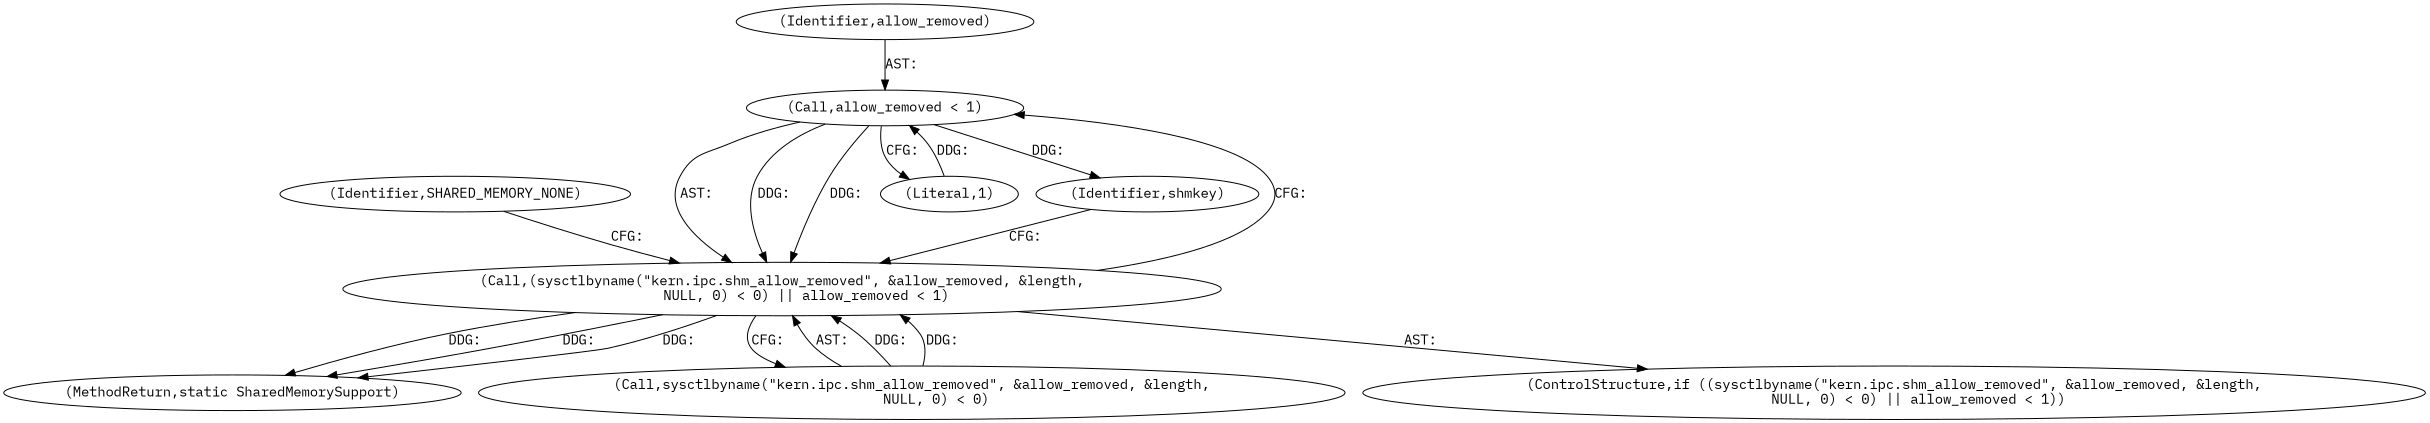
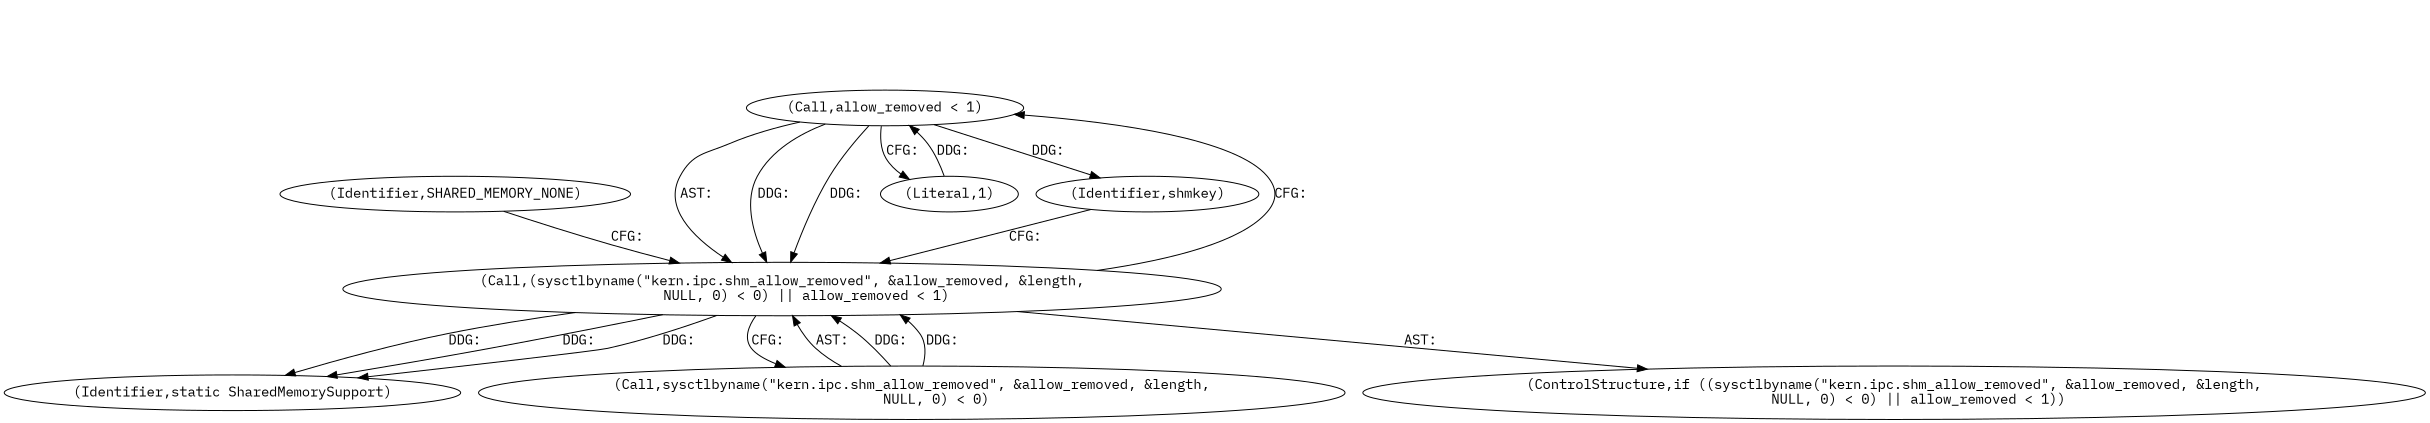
  digraph {
    fontname="IBM Plex Mono"
    node [fontname="IBM Plex Mono"]
    edge [fontname="IBM Plex Mono"]
    n1 [label="(Call,allow_removed < 1)"]
    n2 [label="(Call,(sysctlbyname(\"kern.ipc.shm_allow_removed\", &allow_removed, &length,\n      NULL, 0) < 0) || allow_removed < 1)"]
    n3 [label="(Literal,1)"]
    n4 [label="(Identifier,shmkey)"]
-   n5 [label="(MethodReturn,static SharedMemorySupport)"]
+   n5 [label="(Identifier,static SharedMemorySupport)"]
    n6 [label="(Call,sysctlbyname(\"kern.ipc.shm_allow_removed\", &allow_removed, &length,\n      NULL, 0) < 0)"]
    n7 [label="(ControlStructure,if ((sysctlbyname(\"kern.ipc.shm_allow_removed\", &allow_removed, &length,\n      NULL, 0) < 0) || allow_removed < 1))"]
-   n8 [label="(Identifier,allow_removed)"]
    n9 [label="(Identifier,SHARED_MEMORY_NONE)"]
    n1 -> n2 [label="AST: "]
    n1 -> n2 [label="DDG: "]
    n1 -> n2 [label="DDG: "]
    n1 -> n3 [label="CFG: "]
    n1 -> n4 [label="DDG: "]
    n2 -> n1 [label="CFG: "]
    n2 -> n5 [label="DDG: "]
    n2 -> n5 [label="DDG: "]
    n2 -> n5 [label="DDG: "]
    n2 -> n6 [label="CFG: "]
    n2 -> n7 [label="AST: "]
    n3 -> n1 [label="DDG: "]
    n4 -> n2 [label="CFG: "]
    n6 -> n2 [label="AST: "]
    n6 -> n2 [label="DDG: "]
    n6 -> n2 [label="DDG: "]
-   n8 -> n1 [label="AST: "]
    n9 -> n2 [label="CFG: "]
  }
